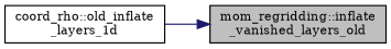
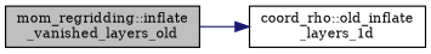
  digraph {
    rankdir=LR
    fontname="DejaVu Serif"
    node [color=black fontname="DejaVu Serif" fontsize=10 shape=record style=filled]
    n1 [fillcolor=grey75 fontcolor=black height=0.2 label="mom_regridding::inflate\l_vanished_layers_old" width=0.4]
    n2 [fillcolor=white height=0.2 label="coord_rho::old_inflate\l_layers_1d" width=0.4]
-   n2 -> n1 [color=midnightblue fontname="DejaVu Serif" fontsize=10 labelfontname=Helvetica labelfontsize=10 style=solid]
+   n1 -> n2 [color=midnightblue fontname="DejaVu Serif" fontsize=10 labelfontname=Helvetica labelfontsize=10 style=solid]
  }
